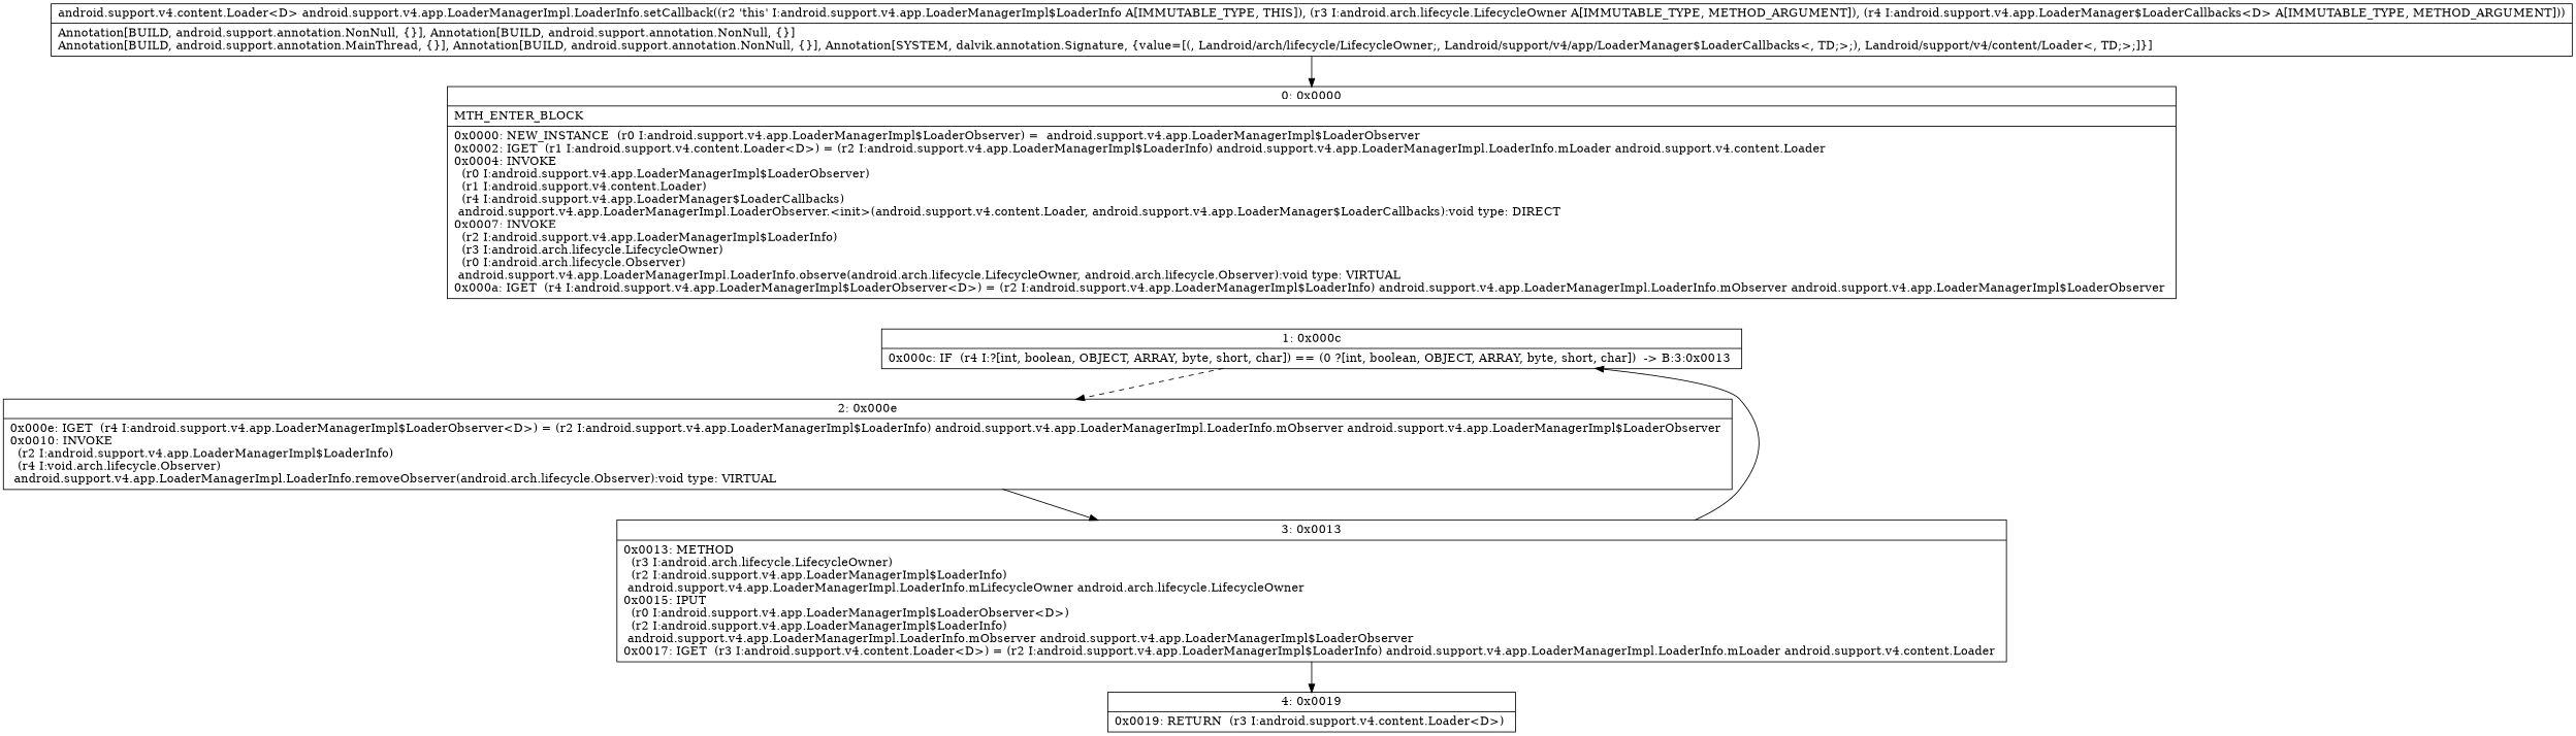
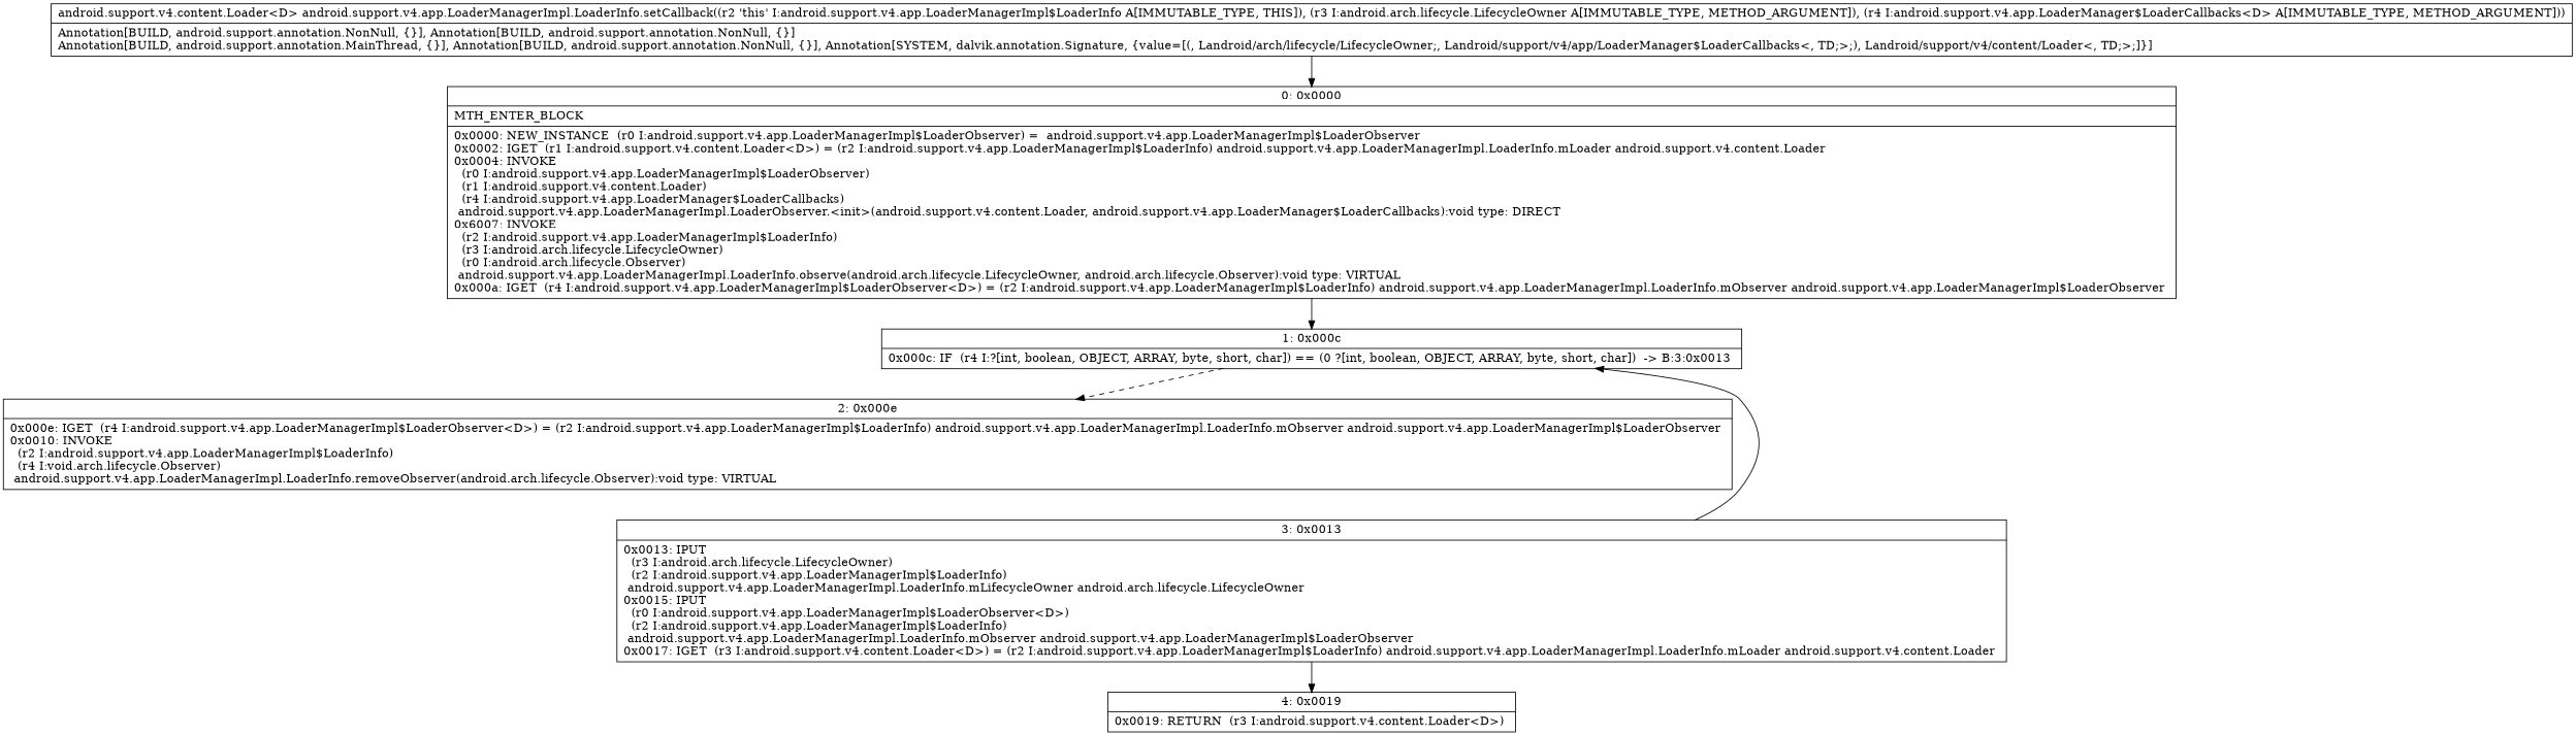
  digraph {
    fontname="DejaVu Serif"
    node [fontname="DejaVu Serif" shape=record]
    edge [fontname="DejaVu Serif"]
-   n1 [label="{0\:\ 0x0000|MTH_ENTER_BLOCK\l|0x0000: NEW_INSTANCE  (r0 I:android.support.v4.app.LoaderManagerImpl$LoaderObserver) =  android.support.v4.app.LoaderManagerImpl$LoaderObserver \l0x0002: IGET  (r1 I:android.support.v4.content.Loader\<D\>) = (r2 I:android.support.v4.app.LoaderManagerImpl$LoaderInfo) android.support.v4.app.LoaderManagerImpl.LoaderInfo.mLoader android.support.v4.content.Loader \l0x0004: INVOKE  \l  (r0 I:android.support.v4.app.LoaderManagerImpl$LoaderObserver)\l  (r1 I:android.support.v4.content.Loader)\l  (r4 I:android.support.v4.app.LoaderManager$LoaderCallbacks)\l android.support.v4.app.LoaderManagerImpl.LoaderObserver.\<init\>(android.support.v4.content.Loader, android.support.v4.app.LoaderManager$LoaderCallbacks):void type: DIRECT \l0x0007: INVOKE  \l  (r2 I:android.support.v4.app.LoaderManagerImpl$LoaderInfo)\l  (r3 I:android.arch.lifecycle.LifecycleOwner)\l  (r0 I:android.arch.lifecycle.Observer)\l android.support.v4.app.LoaderManagerImpl.LoaderInfo.observe(android.arch.lifecycle.LifecycleOwner, android.arch.lifecycle.Observer):void type: VIRTUAL \l0x000a: IGET  (r4 I:android.support.v4.app.LoaderManagerImpl$LoaderObserver\<D\>) = (r2 I:android.support.v4.app.LoaderManagerImpl$LoaderInfo) android.support.v4.app.LoaderManagerImpl.LoaderInfo.mObserver android.support.v4.app.LoaderManagerImpl$LoaderObserver \l}"]
+   n1 [label="{0\:\ 0x0000|MTH_ENTER_BLOCK\l|0x0000: NEW_INSTANCE  (r0 I:android.support.v4.app.LoaderManagerImpl$LoaderObserver) =  android.support.v4.app.LoaderManagerImpl$LoaderObserver \l0x0002: IGET  (r1 I:android.support.v4.content.Loader\<D\>) = (r2 I:android.support.v4.app.LoaderManagerImpl$LoaderInfo) android.support.v4.app.LoaderManagerImpl.LoaderInfo.mLoader android.support.v4.content.Loader \l0x0004: INVOKE  \l  (r0 I:android.support.v4.app.LoaderManagerImpl$LoaderObserver)\l  (r1 I:android.support.v4.content.Loader)\l  (r4 I:android.support.v4.app.LoaderManager$LoaderCallbacks)\l android.support.v4.app.LoaderManagerImpl.LoaderObserver.\<init\>(android.support.v4.content.Loader, android.support.v4.app.LoaderManager$LoaderCallbacks):void type: DIRECT \l0x6007: INVOKE  \l  (r2 I:android.support.v4.app.LoaderManagerImpl$LoaderInfo)\l  (r3 I:android.arch.lifecycle.LifecycleOwner)\l  (r0 I:android.arch.lifecycle.Observer)\l android.support.v4.app.LoaderManagerImpl.LoaderInfo.observe(android.arch.lifecycle.LifecycleOwner, android.arch.lifecycle.Observer):void type: VIRTUAL \l0x000a: IGET  (r4 I:android.support.v4.app.LoaderManagerImpl$LoaderObserver\<D\>) = (r2 I:android.support.v4.app.LoaderManagerImpl$LoaderInfo) android.support.v4.app.LoaderManagerImpl.LoaderInfo.mObserver android.support.v4.app.LoaderManagerImpl$LoaderObserver \l}"]
    n2 [label="{1\:\ 0x000c|0x000c: IF  (r4 I:?[int, boolean, OBJECT, ARRAY, byte, short, char]) == (0 ?[int, boolean, OBJECT, ARRAY, byte, short, char])  \-\> B:3:0x0013 \l}"]
    n3 [label="{2\:\ 0x000e|0x000e: IGET  (r4 I:android.support.v4.app.LoaderManagerImpl$LoaderObserver\<D\>) = (r2 I:android.support.v4.app.LoaderManagerImpl$LoaderInfo) android.support.v4.app.LoaderManagerImpl.LoaderInfo.mObserver android.support.v4.app.LoaderManagerImpl$LoaderObserver \l0x0010: INVOKE  \l  (r2 I:android.support.v4.app.LoaderManagerImpl$LoaderInfo)\l  (r4 I:void.arch.lifecycle.Observer)\l android.support.v4.app.LoaderManagerImpl.LoaderInfo.removeObserver(android.arch.lifecycle.Observer):void type: VIRTUAL \l}"]
-   n4 [label="{3\:\ 0x0013|0x0013: METHOD  \l  (r3 I:android.arch.lifecycle.LifecycleOwner)\l  (r2 I:android.support.v4.app.LoaderManagerImpl$LoaderInfo)\l android.support.v4.app.LoaderManagerImpl.LoaderInfo.mLifecycleOwner android.arch.lifecycle.LifecycleOwner \l0x0015: IPUT  \l  (r0 I:android.support.v4.app.LoaderManagerImpl$LoaderObserver\<D\>)\l  (r2 I:android.support.v4.app.LoaderManagerImpl$LoaderInfo)\l android.support.v4.app.LoaderManagerImpl.LoaderInfo.mObserver android.support.v4.app.LoaderManagerImpl$LoaderObserver \l0x0017: IGET  (r3 I:android.support.v4.content.Loader\<D\>) = (r2 I:android.support.v4.app.LoaderManagerImpl$LoaderInfo) android.support.v4.app.LoaderManagerImpl.LoaderInfo.mLoader android.support.v4.content.Loader \l}"]
+   n4 [label="{3\:\ 0x0013|0x0013: IPUT  \l  (r3 I:android.arch.lifecycle.LifecycleOwner)\l  (r2 I:android.support.v4.app.LoaderManagerImpl$LoaderInfo)\l android.support.v4.app.LoaderManagerImpl.LoaderInfo.mLifecycleOwner android.arch.lifecycle.LifecycleOwner \l0x0015: IPUT  \l  (r0 I:android.support.v4.app.LoaderManagerImpl$LoaderObserver\<D\>)\l  (r2 I:android.support.v4.app.LoaderManagerImpl$LoaderInfo)\l android.support.v4.app.LoaderManagerImpl.LoaderInfo.mObserver android.support.v4.app.LoaderManagerImpl$LoaderObserver \l0x0017: IGET  (r3 I:android.support.v4.content.Loader\<D\>) = (r2 I:android.support.v4.app.LoaderManagerImpl$LoaderInfo) android.support.v4.app.LoaderManagerImpl.LoaderInfo.mLoader android.support.v4.content.Loader \l}"]
    n5 [label="{4\:\ 0x0019|0x0019: RETURN  (r3 I:android.support.v4.content.Loader\<D\>) \l}"]
    n6 [label="{android.support.v4.content.Loader\<D\> android.support.v4.app.LoaderManagerImpl.LoaderInfo.setCallback((r2 'this' I:android.support.v4.app.LoaderManagerImpl$LoaderInfo A[IMMUTABLE_TYPE, THIS]), (r3 I:android.arch.lifecycle.LifecycleOwner A[IMMUTABLE_TYPE, METHOD_ARGUMENT]), (r4 I:android.support.v4.app.LoaderManager$LoaderCallbacks\<D\> A[IMMUTABLE_TYPE, METHOD_ARGUMENT]))  | Annotation[BUILD, android.support.annotation.NonNull, \{\}], Annotation[BUILD, android.support.annotation.NonNull, \{\}]\lAnnotation[BUILD, android.support.annotation.MainThread, \{\}], Annotation[BUILD, android.support.annotation.NonNull, \{\}], Annotation[SYSTEM, dalvik.annotation.Signature, \{value=[(, Landroid\/arch\/lifecycle\/LifecycleOwner;, Landroid\/support\/v4\/app\/LoaderManager$LoaderCallbacks\<, TD;\>;), Landroid\/support\/v4\/content\/Loader\<, TD;\>;]\}]\l}"]
+   n1 -> n2
    n2 -> n3 [style=dashed]
-   n3 -> n4
    n4 -> n2
    n4 -> n5
    n6 -> n1
  }
